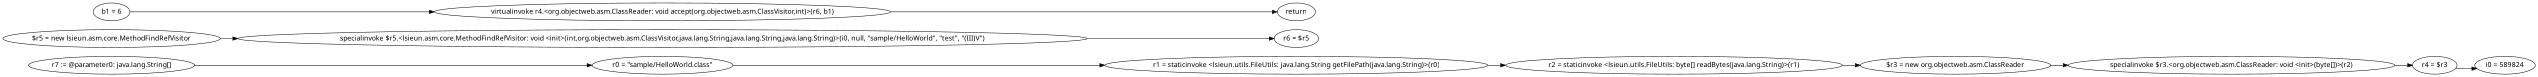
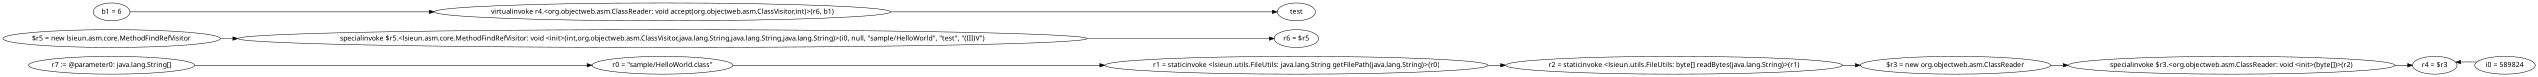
  digraph {
    fontname="Noto Sans"
    rankdir=LR
    node [fontname="Noto Sans"]
    edge [fontname="Noto Sans"]
    "r7 := @parameter0: java.lang.String[]"
    "r0 = \"sample/HelloWorld.class\""
    "r1 = staticinvoke <lsieun.utils.FileUtils: java.lang.String getFilePath(java.lang.String)>(r0)"
    "r2 = staticinvoke <lsieun.utils.FileUtils: byte[] readBytes(java.lang.String)>(r1)"
    "$r3 = new org.objectweb.asm.ClassReader"
    "specialinvoke $r3.<org.objectweb.asm.ClassReader: void <init>(byte[])>(r2)"
    "r4 = $r3"
    "i0 = 589824"
    "$r5 = new lsieun.asm.core.MethodFindRefVisitor"
    "specialinvoke $r5.<lsieun.asm.core.MethodFindRefVisitor: void <init>(int,org.objectweb.asm.ClassVisitor,java.lang.String,java.lang.String,java.lang.String)>(i0, null, \"sample/HelloWorld\", \"test\", \"(III)V\")"
    "r6 = $r5"
    "b1 = 6"
    "virtualinvoke r4.<org.objectweb.asm.ClassReader: void accept(org.objectweb.asm.ClassVisitor,int)>(r6, b1)"
-   return
+   return [label=test]
    "r7 := @parameter0: java.lang.String[]" -> "r0 = \"sample/HelloWorld.class\""
    "r0 = \"sample/HelloWorld.class\"" -> "r1 = staticinvoke <lsieun.utils.FileUtils: java.lang.String getFilePath(java.lang.String)>(r0)"
    "r1 = staticinvoke <lsieun.utils.FileUtils: java.lang.String getFilePath(java.lang.String)>(r0)" -> "r2 = staticinvoke <lsieun.utils.FileUtils: byte[] readBytes(java.lang.String)>(r1)"
    "r2 = staticinvoke <lsieun.utils.FileUtils: byte[] readBytes(java.lang.String)>(r1)" -> "$r3 = new org.objectweb.asm.ClassReader"
    "$r3 = new org.objectweb.asm.ClassReader" -> "specialinvoke $r3.<org.objectweb.asm.ClassReader: void <init>(byte[])>(r2)"
    "specialinvoke $r3.<org.objectweb.asm.ClassReader: void <init>(byte[])>(r2)" -> "r4 = $r3"
-   "r4 = $r3" -> "i0 = 589824"
+   "i0 = 589824" -> "r4 = $r3"
    "$r5 = new lsieun.asm.core.MethodFindRefVisitor" -> "specialinvoke $r5.<lsieun.asm.core.MethodFindRefVisitor: void <init>(int,org.objectweb.asm.ClassVisitor,java.lang.String,java.lang.String,java.lang.String)>(i0, null, \"sample/HelloWorld\", \"test\", \"(III)V\")"
    "specialinvoke $r5.<lsieun.asm.core.MethodFindRefVisitor: void <init>(int,org.objectweb.asm.ClassVisitor,java.lang.String,java.lang.String,java.lang.String)>(i0, null, \"sample/HelloWorld\", \"test\", \"(III)V\")" -> "r6 = $r5"
    "b1 = 6" -> "virtualinvoke r4.<org.objectweb.asm.ClassReader: void accept(org.objectweb.asm.ClassVisitor,int)>(r6, b1)"
    "virtualinvoke r4.<org.objectweb.asm.ClassReader: void accept(org.objectweb.asm.ClassVisitor,int)>(r6, b1)" -> return
  }
